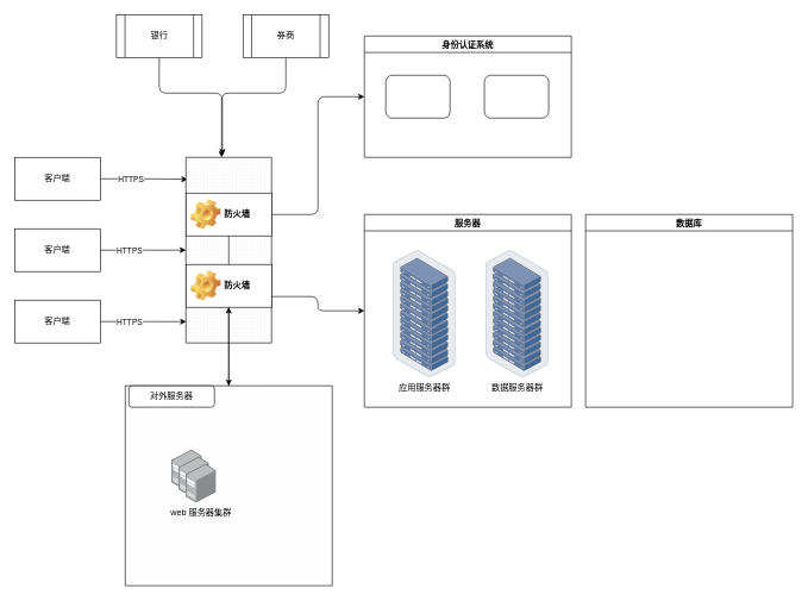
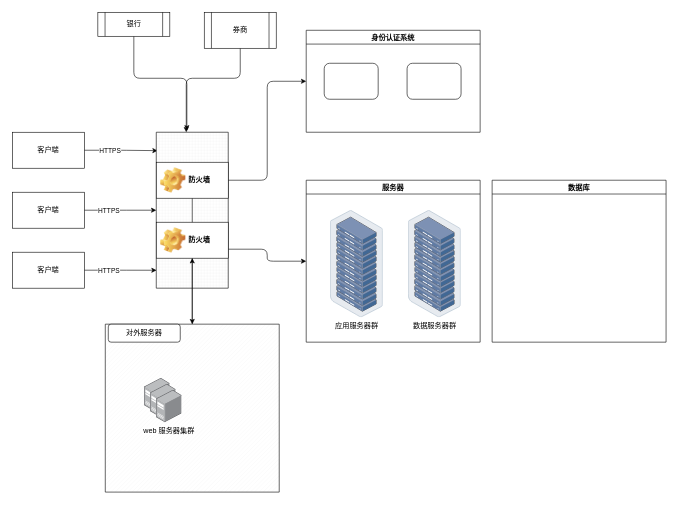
  <mxCell id="0" />
  <mxCell id="1" parent="0" />
  <mxCell id="2" value="服务器" style="swimlane;" vertex="1" parent="1"><mxGeometry x="510" y="300" width="290" height="270" as="geometry"><mxRectangle x="490" y="260" width="90" height="23" as="alternateBounds" /></mxGeometry></mxCell>
  <mxCell id="3" value="应用服务器群" style="points=[];aspect=fixed;html=1;align=center;shadow=0;dashed=0;image;image=img/lib/allied_telesis/storage/Datacenter_Server_Rack.svg;rounded=0;sketch=0;" vertex="1" parent="2"><mxGeometry x="40" y="50" width="88.2" height="178.8" as="geometry" /></mxCell>
  <mxCell id="4" value="数据服务器群" style="points=[];aspect=fixed;html=1;align=center;shadow=0;dashed=0;image;image=img/lib/allied_telesis/storage/Datacenter_Server_Rack.svg;rounded=0;sketch=0;" vertex="1" parent="2"><mxGeometry x="170" y="50" width="88.2" height="178.8" as="geometry" /></mxCell>
  <mxCell id="5" style="edgeStyle=orthogonalEdgeStyle;curved=0;rounded=1;sketch=0;orthogonalLoop=1;jettySize=auto;html=1;entryX=0.018;entryY=0.118;entryDx=0;entryDy=0;entryPerimeter=0;" edge="1" parent="1" source="7" target="15"><mxGeometry relative="1" as="geometry" /></mxCell>
  <mxCell id="6" value="HTTPS" style="edgeLabel;html=1;align=center;verticalAlign=middle;resizable=0;points=[];" vertex="1" connectable="0" parent="5"><mxGeometry x="-0.314" relative="1" as="geometry"><mxPoint as="offset" /></mxGeometry></mxCell>
  <mxCell id="7" value="客户端" style="rounded=0;whiteSpace=wrap;html=1;sketch=0;" vertex="1" parent="1"><mxGeometry x="20" y="220" width="120" height="60" as="geometry" /></mxCell>
  <mxCell id="8" style="edgeStyle=orthogonalEdgeStyle;curved=0;rounded=1;sketch=0;orthogonalLoop=1;jettySize=auto;html=1;entryX=0.004;entryY=0.885;entryDx=0;entryDy=0;entryPerimeter=0;" edge="1" parent="1" source="9" target="15"><mxGeometry relative="1" as="geometry" /></mxCell>
  <mxCell id="9" value="客户端" style="rounded=0;whiteSpace=wrap;html=1;sketch=0;" vertex="1" parent="1"><mxGeometry x="20" y="420" width="120" height="60" as="geometry" /></mxCell>
  <mxCell id="10" style="edgeStyle=orthogonalEdgeStyle;curved=0;rounded=1;sketch=0;orthogonalLoop=1;jettySize=auto;html=1;" edge="1" parent="1" source="11"><mxGeometry relative="1" as="geometry"><mxPoint x="260" y="350" as="targetPoint" /></mxGeometry></mxCell>
  <mxCell id="11" value="客户端" style="rounded=0;whiteSpace=wrap;html=1;sketch=0;" vertex="1" parent="1"><mxGeometry x="20" y="320" width="120" height="60" as="geometry" /></mxCell>
  <mxCell id="12" value="身份认证系统" style="swimlane;rounded=0;sketch=0;" vertex="1" parent="1"><mxGeometry x="510" y="50" width="290" height="170" as="geometry" /></mxCell>
  <mxCell id="13" value="" style="rounded=1;whiteSpace=wrap;html=1;sketch=0;" vertex="1" parent="12"><mxGeometry x="30" y="55" width="90" height="60" as="geometry" /></mxCell>
  <mxCell id="14" value="" style="rounded=1;whiteSpace=wrap;html=1;sketch=0;" vertex="1" parent="12"><mxGeometry x="168.2" y="55" width="90" height="60" as="geometry" /></mxCell>
  <mxCell id="15" value="" style="verticalLabelPosition=bottom;verticalAlign=top;html=1;shape=mxgraph.basic.patternFillRect;fillStyle=grid;step=5;fillStrokeWidth=0.2;fillStrokeColor=#dddddd;rounded=0;sketch=0;" vertex="1" parent="1"><mxGeometry x="260" y="220" width="120" height="260" as="geometry" /></mxCell>
  <mxCell id="16" style="edgeStyle=orthogonalEdgeStyle;curved=0;rounded=1;sketch=0;orthogonalLoop=1;jettySize=auto;html=1;entryX=0.5;entryY=0;entryDx=0;entryDy=0;entryPerimeter=0;" edge="1" parent="1" source="19" target="22"><mxGeometry relative="1" as="geometry" /></mxCell>
  <mxCell id="17" style="edgeStyle=orthogonalEdgeStyle;curved=0;rounded=1;sketch=0;orthogonalLoop=1;jettySize=auto;html=1;entryX=0;entryY=0.5;entryDx=0;entryDy=0;exitX=1;exitY=0.75;exitDx=0;exitDy=0;exitPerimeter=0;" edge="1" parent="1" source="15" target="2"><mxGeometry relative="1" as="geometry" /></mxCell>
  <mxCell id="18" style="edgeStyle=orthogonalEdgeStyle;curved=0;rounded=1;sketch=0;orthogonalLoop=1;jettySize=auto;html=1;entryX=0;entryY=0.5;entryDx=0;entryDy=0;" edge="1" parent="1" source="19" target="12"><mxGeometry relative="1" as="geometry" /></mxCell>
  <mxCell id="19" value="防火墙" style="label;whiteSpace=wrap;html=1;image=img/clipart/Gear_128x128.png;rounded=0;sketch=0;" vertex="1" parent="1"><mxGeometry x="260" y="270" width="120" height="60" as="geometry" /></mxCell>
  <mxCell id="20" value="防火墙" style="label;whiteSpace=wrap;html=1;image=img/clipart/Gear_128x128.png;rounded=0;sketch=0;" vertex="1" parent="1"><mxGeometry x="260" y="370" width="120" height="60" as="geometry" /></mxCell>
  <mxCell id="21" value="" style="edgeStyle=orthogonalEdgeStyle;curved=0;rounded=1;sketch=0;orthogonalLoop=1;jettySize=auto;html=1;" edge="1" parent="1" source="22" target="20"><mxGeometry relative="1" as="geometry" /></mxCell>
  <mxCell id="22" value="" style="verticalLabelPosition=bottom;verticalAlign=top;html=1;shape=mxgraph.basic.patternFillRect;fillStyle=diag;step=5;fillStrokeWidth=0.2;fillStrokeColor=#dddddd;rounded=0;sketch=0;" vertex="1" parent="1"><mxGeometry x="175" y="540" width="290" height="280" as="geometry" /></mxCell>
  <mxCell id="23" value="对外服务器" style="whiteSpace=wrap;html=1;sketch=0;rounded=1;" vertex="1" parent="1"><mxGeometry x="180" y="540" width="120" height="30" as="geometry" /></mxCell>
  <mxCell id="24" value="" style="points=[];aspect=fixed;html=1;align=center;shadow=0;dashed=0;image;image=img/lib/allied_telesis/computer_and_terminals/Server_Desktop.svg;rounded=0;sketch=0;" vertex="1" parent="1"><mxGeometry x="240" y="630" width="42.6" height="54" as="geometry" /></mxCell>
  <mxCell id="25" value="" style="points=[];aspect=fixed;html=1;align=center;shadow=0;dashed=0;image;image=img/lib/allied_telesis/computer_and_terminals/Server_Desktop.svg;rounded=0;sketch=0;" vertex="1" parent="1"><mxGeometry x="250" y="640" width="42.6" height="54" as="geometry" /></mxCell>
  <mxCell id="26" value="web 服务器集群" style="points=[];aspect=fixed;html=1;align=center;shadow=0;dashed=0;image;image=img/lib/allied_telesis/computer_and_terminals/Server_Desktop.svg;rounded=0;sketch=0;" vertex="1" parent="1"><mxGeometry x="260" y="650" width="42.6" height="54" as="geometry" /></mxCell>
  <mxCell id="27" style="edgeStyle=orthogonalEdgeStyle;curved=0;rounded=1;sketch=0;orthogonalLoop=1;jettySize=auto;html=1;entryX=0.425;entryY=-0.012;entryDx=0;entryDy=0;entryPerimeter=0;" edge="1" parent="1" source="28" target="15"><mxGeometry relative="1" as="geometry"><Array as="points"><mxPoint x="223" y="130" /><mxPoint x="311" y="130" /></Array></mxGeometry></mxCell>
- <mxCell id="28" value="银行" style="shape=process;whiteSpace=wrap;html=1;backgroundOutline=1;rounded=0;sketch=0;" vertex="1" parent="1"><mxGeometry x="162.6" y="20" width="120" height="60" as="geometry" /></mxCell>
+ <mxCell id="28" value="银行" style="shape=process;whiteSpace=wrap;html=1;backgroundOutline=1;rounded=0;sketch=0;" vertex="1" parent="1"><mxGeometry x="162.6" y="20" width="120" height="40" as="geometry" /></mxCell>
  <mxCell id="29" style="edgeStyle=orthogonalEdgeStyle;curved=0;rounded=1;sketch=0;orthogonalLoop=1;jettySize=auto;html=1;" edge="1" parent="1" source="30"><mxGeometry relative="1" as="geometry"><mxPoint x="310" y="220" as="targetPoint" /><Array as="points"><mxPoint x="400" y="130" /><mxPoint x="310" y="130" /></Array></mxGeometry></mxCell>
  <mxCell id="30" value="券商" style="shape=process;whiteSpace=wrap;html=1;backgroundOutline=1;rounded=0;sketch=0;" vertex="1" parent="1"><mxGeometry x="340" y="20" width="120" height="60" as="geometry" /></mxCell>
  <mxCell id="31" value="HTTPS" style="edgeLabel;html=1;align=center;verticalAlign=middle;resizable=0;points=[];" vertex="1" connectable="0" parent="1"><mxGeometry x="180" y="350" as="geometry" /></mxCell>
  <mxCell id="32" value="HTTPS" style="edgeLabel;html=1;align=center;verticalAlign=middle;resizable=0;points=[];" vertex="1" connectable="0" parent="1"><mxGeometry x="180" y="450" as="geometry" /></mxCell>
  <mxCell id="33" value="数据库" style="swimlane;" vertex="1" parent="1"><mxGeometry x="820" y="300" width="290" height="270" as="geometry"><mxRectangle x="490" y="260" width="90" height="23" as="alternateBounds" /></mxGeometry></mxCell>
